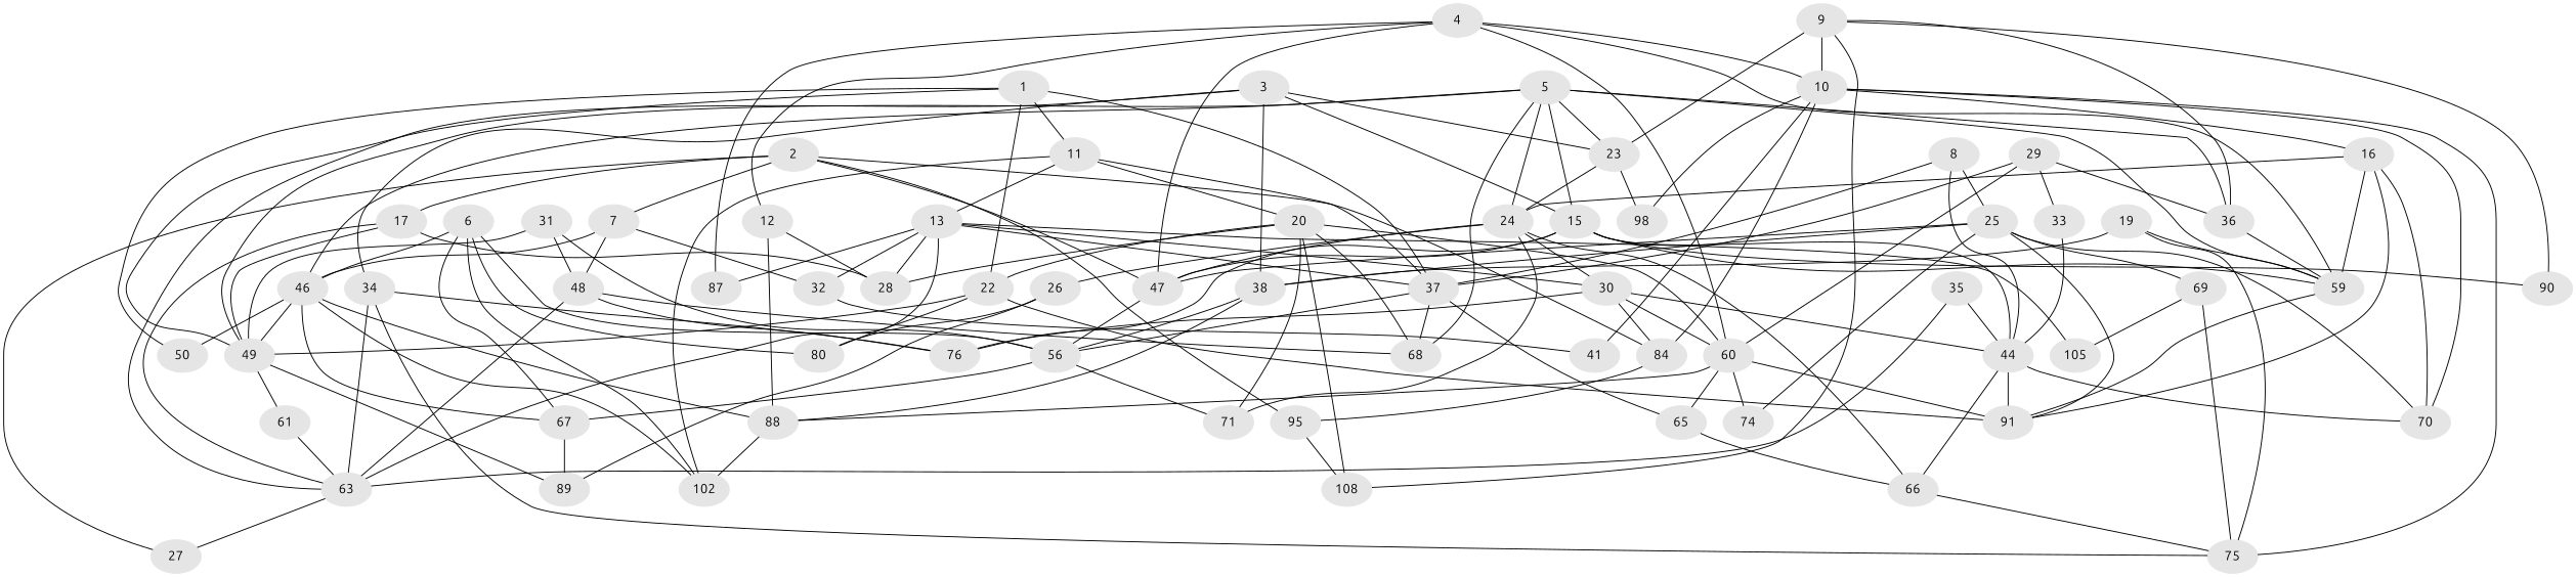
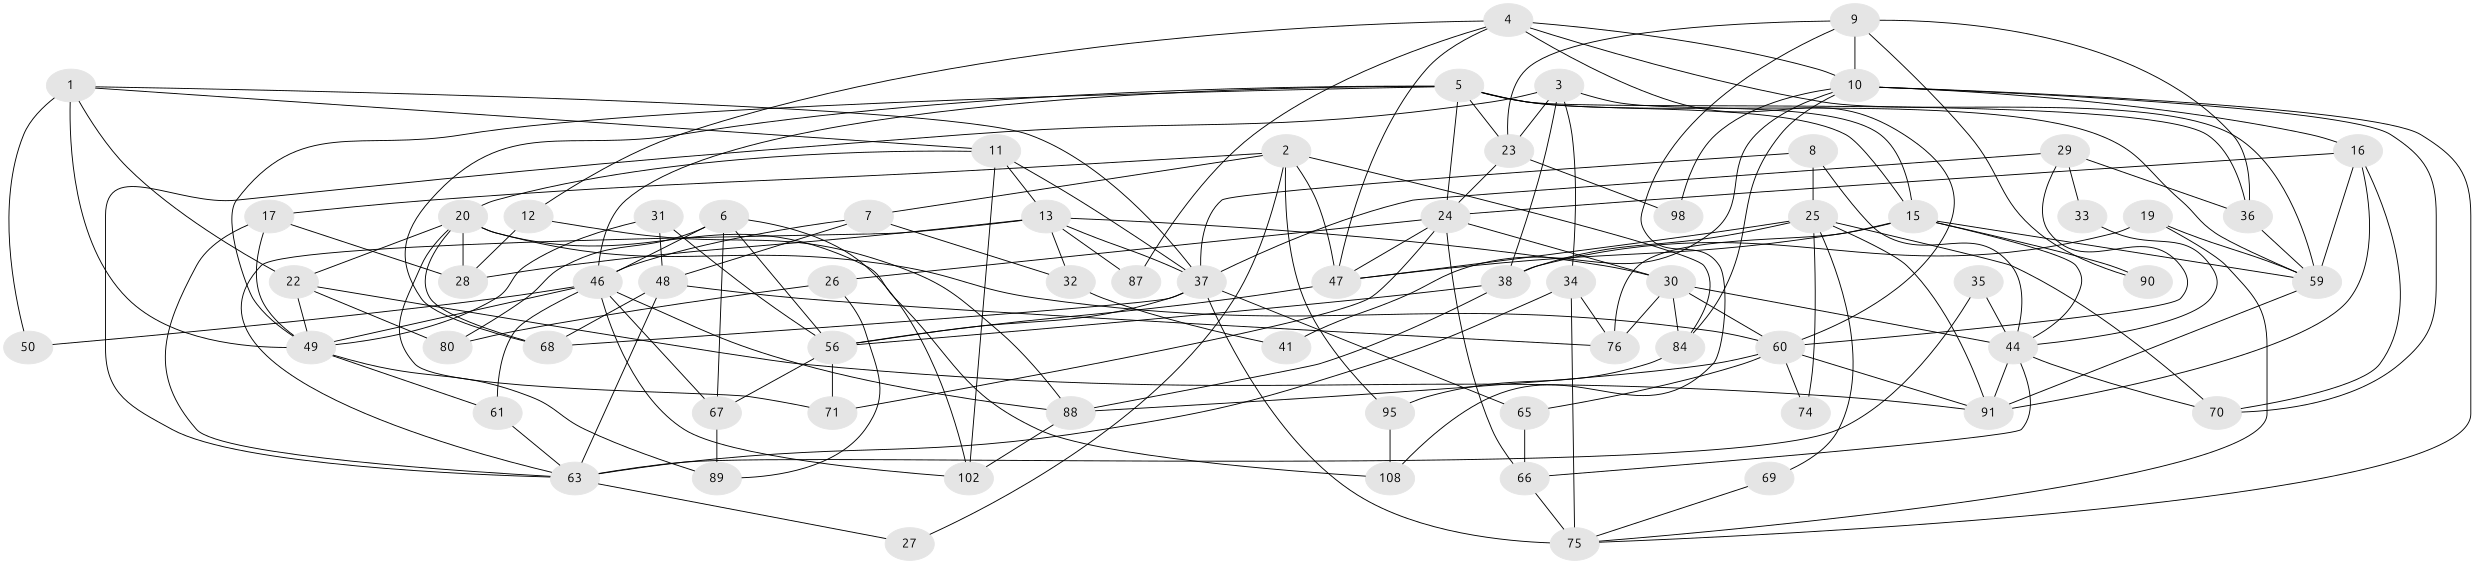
  graph {
    fontname=Ubuntu
    node [color=gray90 fontname=Ubuntu style=filled]
    edge [fontname=Ubuntu]
    11 [super="+109"]
    37 [super="+40"]
    102
    13 [super="+42"]
    20 [super="+100"]
    1
    22 [super="+107"]
    49 [super="+99"]
    50
    80
    91 [super="+110"]
    68
    56 [super="+94"]
    75 [super="+104"]
    65
    89
    61 [super="+62"]
    2 [super="+27"]
    7
    17
    47 [super="+73"]
    84
    95 [super="+96"]
    n24 [label=27]
    6 [super="+14"]
    46 [super="+55"]
    67
    32
    48 [super="+81"]
    63 [super="+93"]
    28 [super="+43"]
    108
    3 [super="+21"]
    15 [super="+77"]
    23 [super="+51"]
    34 [super="+64"]
    38 [super="+82"]
    59 [super="+78"]
    44 [super="+79"]
    76
    90
    24 [super="+53"]
    98
    88 [super="+92"]
    4 [super="+106"]
    10 [super="+57"]
    12 [super="+58"]
    60 [super="+83"]
    87
    16 [super="+39"]
    41
    70 [super="+86"]
    74
    5 [super="+18"]
    36
    30 [super="+52"]
    71
    26 [super="+54"]
    66 [super="+103"]
    8 [super="+72"]
    25 [super="+101"]
-   105
    69
    9 [super="+85"]
    19
    29
    33
    31
    35
    11 -- 37
    11 -- 102
    11 -- 13
    11 -- 20
    37 -- 68
    37 -- 56 [weight=2]
+   37 -- 75 [weight=2]
    37 -- 65
    13 -- 37
    13 -- 32
    13 -- 63
    13 -- 28
    13 -- 87
    13 -- 30 [weight=2]
-   13 -- 105
    20 -- 22
    20 -- 68
    20 -- 28 [weight=2]
    20 -- 108
    20 -- 60
    20 -- 71
    1 -- 11
    1 -- 37
    1 -- 22
    1 -- 49
    1 -- 50
    22 -- 49
    22 -- 80
    22 -- 91
    49 -- 89
    49 -- 61
    56 -- 67
    56 -- 71
    65 -- 66
    61 -- 63
    2 -- 7
    2 -- 17
    2 -- 47
    2 -- 84
    2 -- 95
    2 -- n24
    7 -- 46
    7 -- 32
    7 -- 48
    17 -- 49
    17 -- 63
    17 -- 28
    47 -- 56
    84 -- 95
    95 -- 108
    6 -- 102
    6 -- 80
    6 -- 56
    6 -- 46
    6 -- 67
    46 -- 102
    46 -- 49
    46 -- 50
+   46 -- 61
    46 -- 67
    46 -- 88
    67 -- 89
    32 -- 41
    48 -- 68
    48 -- 63
    48 -- 76
    63 -- n24
    3 -- 63 [weight=2]
    3 -- 15
    3 -- 23
    3 -- 34
    3 -- 38
    15 -- 47
    15 -- 59
    15 -- 44
    15 -- 76
    15 -- 90
    23 -- 24
    23 -- 98
    34 -- 75
    34 -- 63
    34 -- 76
    38 -- 56
    38 -- 88
    59 -- 91
    44 -- 91 [weight=2]
    44 -- 70
    44 -- 66
    24 -- 47
    24 -- 30
    24 -- 71
    24 -- 26
    24 -- 66
    88 -- 102
    4 -- 47
    4 -- 59
    4 -- 10
    4 -- 12
    4 -- 60
    4 -- 87
    10 -- 75
    10 -- 84
    10 -- 98 [weight=2]
    10 -- 16
    10 -- 41
    10 -- 70
    12 -- 28
    12 -- 88
    60 -- 91
    60 -- 65
    60 -- 88
    60 -- 74
    16 -- 91
    16 -- 59
    16 -- 24
    16 -- 70 [weight=2]
    5 -- 49
    5 -- 68
    5 -- 46
    5 -- 15
    5 -- 23
    5 -- 59
    5 -- 24
    5 -- 36
    36 -- 59
    30 -- 84
    30 -- 44
    30 -- 76
    30 -- 60
    26 -- 80
    26 -- 89
    66 -- 75
    8 -- 37
    8 -- 44
    8 -- 25 [weight=2]
    25 -- 91
    25 -- 47
    25 -- 38
    25 -- 70
    25 -- 74
    25 -- 69
    69 -- 75
-   69 -- 105
    9 -- 108
    9 -- 23 [weight=2]
    9 -- 90
    9 -- 10 [weight=2]
    9 -- 36
    19 -- 75
    19 -- 38
    19 -- 59
    29 -- 37
    29 -- 60
    29 -- 36
    29 -- 33
    33 -- 44
    31 -- 49
    31 -- 56
    31 -- 48
    35 -- 63 [weight=2]
    35 -- 44
  }
